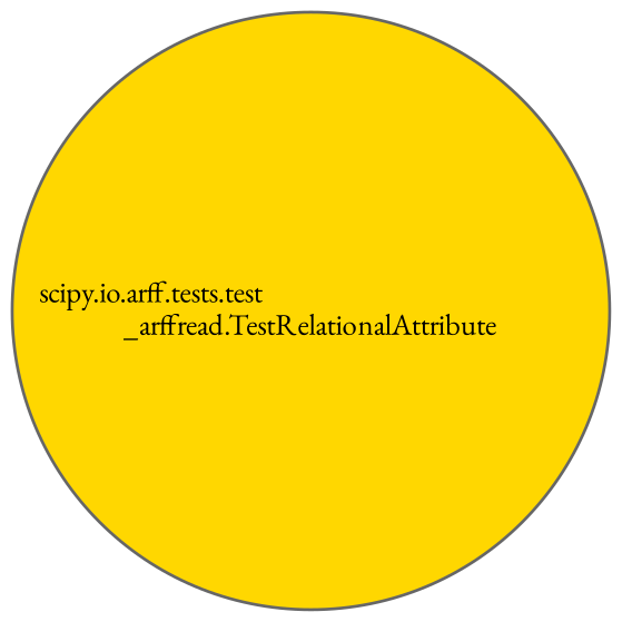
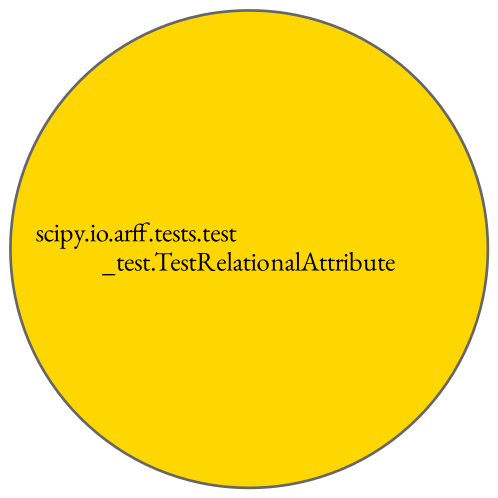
  digraph {
    rankdir=LR
    fontname="EB Garamond"
-   n1 [color=grey40 fillcolor=gold fontname="EB Garamond" fontsize=10 height=0.2 label="scipy.io.arff.tests.test\l_arffread.TestRelationalAttribute" shape=circle style=filled width=0.4]
+   n1 [color=grey40 fillcolor=gold fontname="EB Garamond" fontsize=10 height=0.2 label="scipy.io.arff.tests.test\l_test.TestRelationalAttribute" shape=circle style=filled width=0.4]
  }
